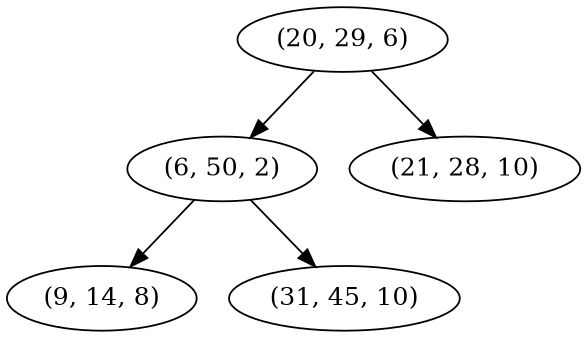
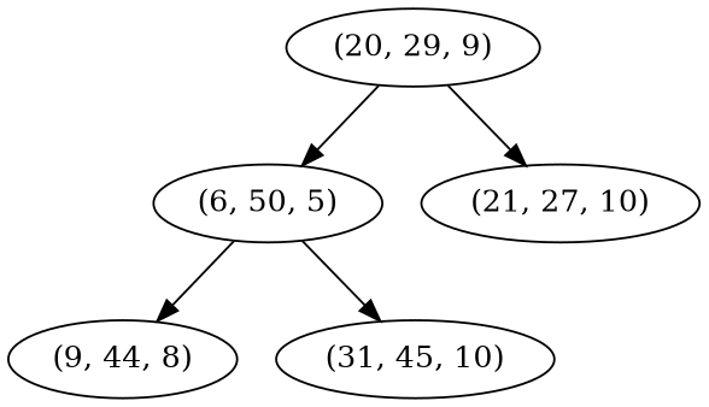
  digraph {
-   "(6, 50, 5)" [label="(6, 50, 2)"]
-   "(9, 14, 8)"
+   "(6, 50, 5)"
+   "(9, 14, 8)" [label="(9, 44, 8)"]
    n3 [label="(31, 45, 10)"]
-   "(20, 29, 9)" [label="(20, 29, 6)"]
-   "(21, 27, 10)" [label="(21, 28, 10)"]
+   "(20, 29, 9)"
+   "(21, 27, 10)"
    "(6, 50, 5)" -> "(9, 14, 8)"
    "(6, 50, 5)" -> n3
    "(20, 29, 9)" -> "(6, 50, 5)"
    "(20, 29, 9)" -> "(21, 27, 10)"
  }
